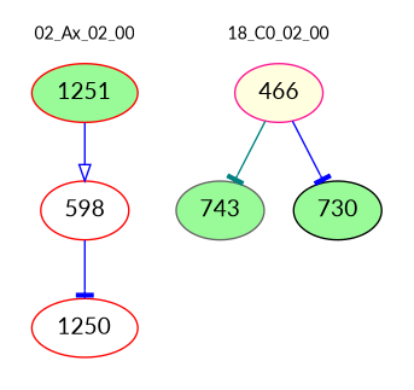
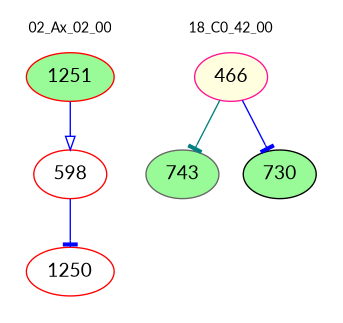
  digraph {
    fontname=Lato
    node [color=red fillcolor=palegreen fontname=Lato style=filled]
    edge [arrowhead=tee color=blue fontname=Lato]
    n1 [fillcolor=white label=598]
    n2 [fillcolor=white label=1250]
    n3 [label=1251]
    n4 [color=deeppink fillcolor=lightyellow label=466]
    n5 [color=gray40 label=743]
    n6 [color=black label=730]
    subgraph cluster_1 {
      color=white
      fontsize=10
      label="02_Ax_02_00"
      n1
      n2
      n3
    }
    subgraph cluster_2 {
      color=white
      fontsize=10
-     label="18_C0_02_00"
+     label="18_C0_42_00"
      n4
      n5
      n6
    }
    n1 -> n2
    n3 -> n1 [arrowhead=onormal]
    n4 -> n5 [color=teal]
    n4 -> n6
  }
